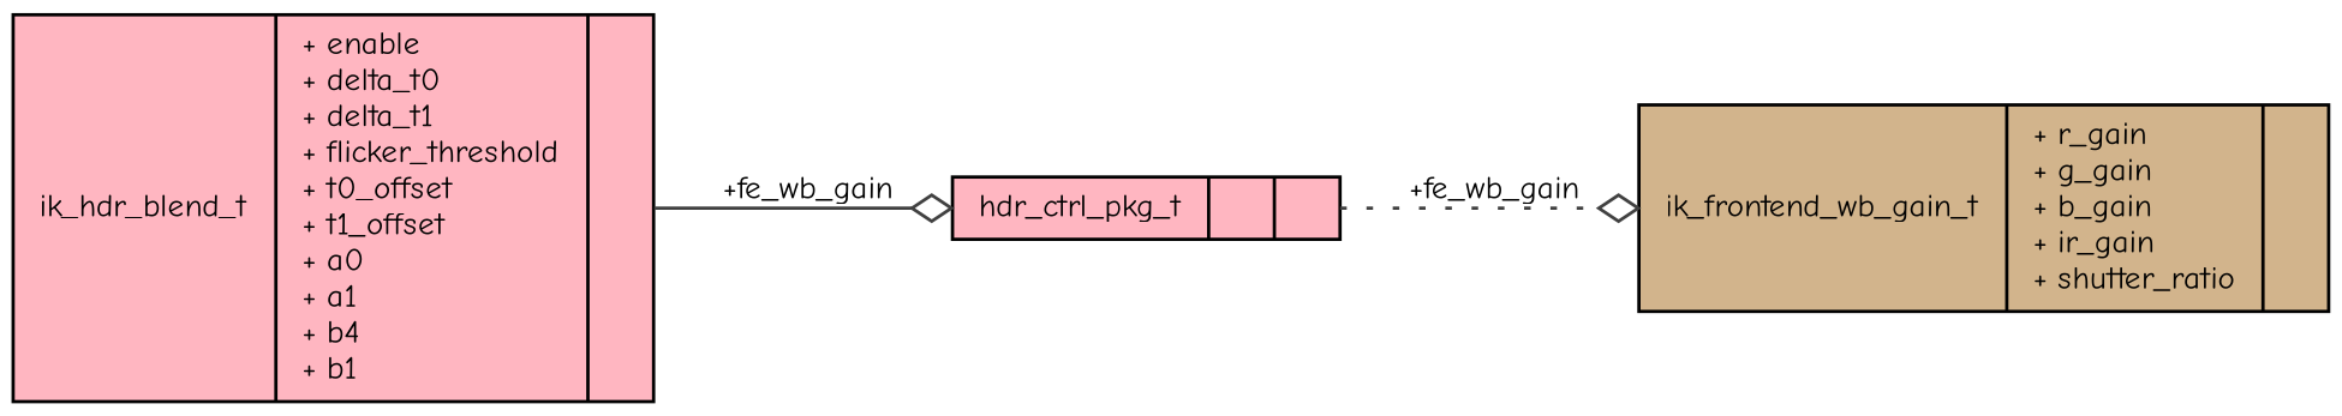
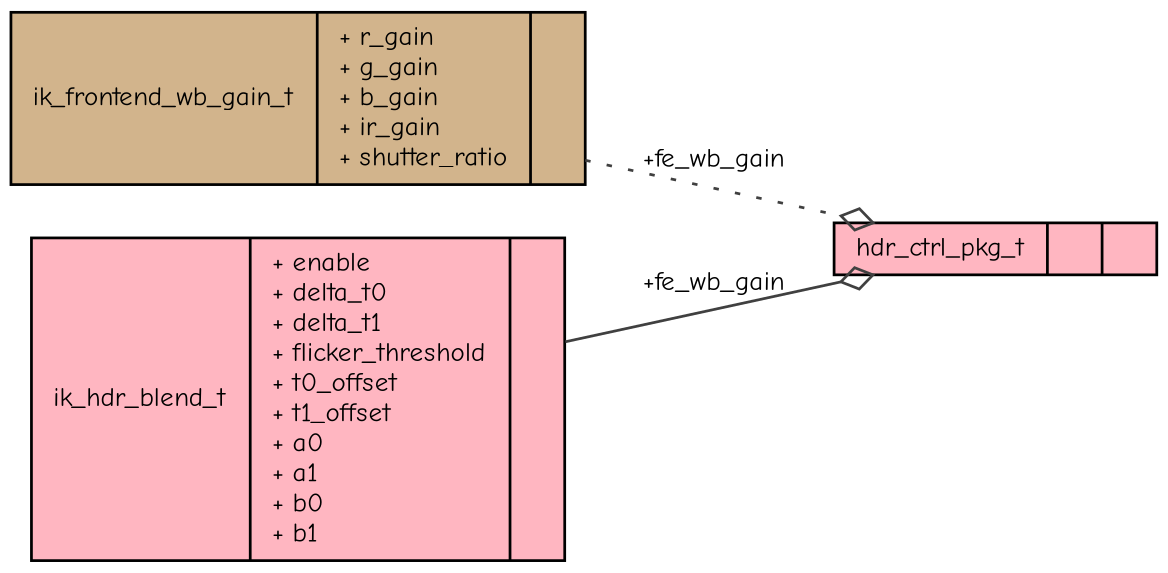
  digraph {
    fontname="Comic Neue"
    rankdir=LR
    node [color=black fillcolor=lightpink fontname="Comic Neue" fontsize=10 shape=record style=filled]
    edge [arrowhead=odiamond color=grey25 fontname="Comic Neue" fontsize=10 labelfontname=Helvetica labelfontsize=10]
    n1 [fontcolor=black height=0.2 label="{hdr_ctrl_pkg_t\n||}" width=0.4]
    n2 [fillcolor=tan height=0.2 label="{ik_frontend_wb_gain_t\n|+ r_gain\l+ g_gain\l+ b_gain\l+ ir_gain\l+ shutter_ratio\l|}" width=0.4]
-   n3 [height=0.2 label="{ik_hdr_blend_t\n|+ enable\l+ delta_t0\l+ delta_t1\l+ flicker_threshold\l+ t0_offset\l+ t1_offset\l+ a0\l+ a1\l+ b4\l+ b1\l|}" width=0.4]
-   n1 -> n2 [label=" +fe_wb_gain" style=dotted]
+   n3 [height=0.2 label="{ik_hdr_blend_t\n|+ enable\l+ delta_t0\l+ delta_t1\l+ flicker_threshold\l+ t0_offset\l+ t1_offset\l+ a0\l+ a1\l+ b0\l+ b1\l|}" width=0.4]
+   n2 -> n1 [label=" +fe_wb_gain" style=dotted]
    n3 -> n1 [label=" +fe_wb_gain" style=solid]
  }
